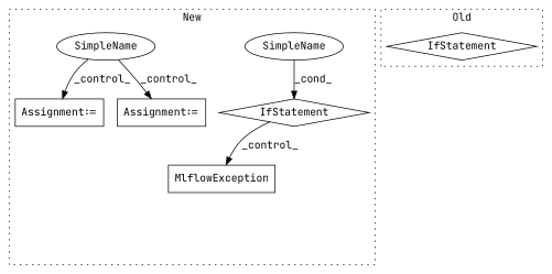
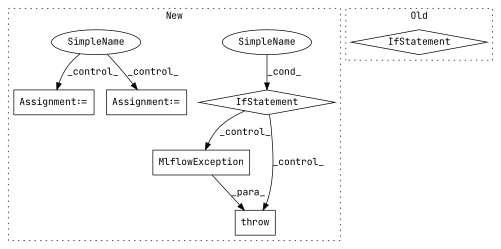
  digraph {
    fontname="JetBrains Mono"
    node [a=42 fontname="JetBrains Mono" shape=box]
    edge [fontname="JetBrains Mono"]
    n1 [a=32 l="16,1" label=MlflowException s="3752,4069"]
    n2 [label=SimpleName shape=ellipse]
    n3 [a=25 l="4,2" label=IfStatement s="3613,3648" shape=diamond]
    n4 [a=7 l=1 label="Assignment:=" s=4724]
+   n5 [a=53 l=6 label=throw s=3746]
    n6 [a=7 l=1 label="Assignment:=" s=4317]
    n7 [label=SimpleName shape=ellipse]
    n8 [a=25 l="4,2" label=IfStatement s="5822,5848" shape=diamond]
    subgraph cluster_1 {
      label=New
      style=dotted
      n1
      n2
      n3
      n4
+     n5
      n6
      n7
    }
    subgraph cluster_2 {
      label=Old
      style=dotted
      n8
    }
+   n1 -> n5 [label=_para_]
    n2 -> n3 [label=_cond_]
    n3 -> n1 [label=_control_]
+   n3 -> n5 [label=_control_]
    n7 -> n4 [label=_control_]
    n7 -> n6 [label=_control_]
  }
